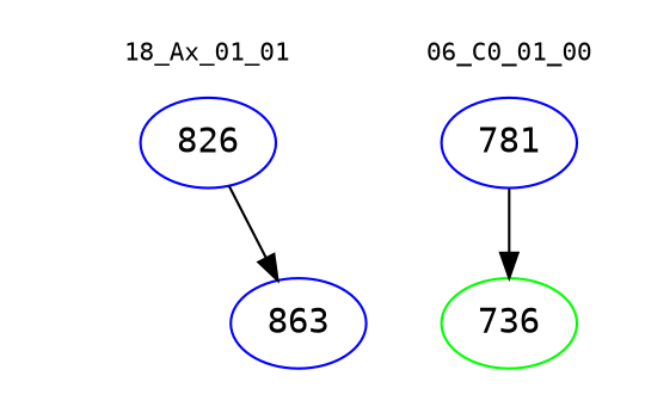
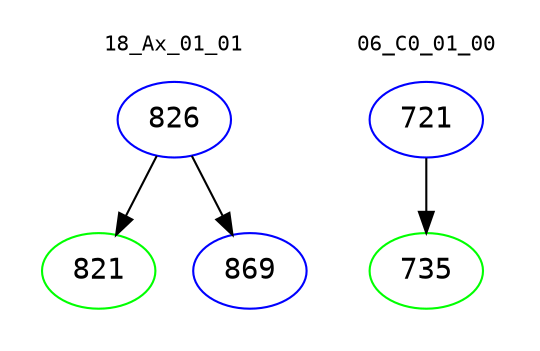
  digraph {
    fontname="DejaVu Sans Mono"
    node [color=blue fontname="DejaVu Sans Mono"]
    edge [color=black fontname="DejaVu Sans Mono"]
    n1 [label=826]
-   n3 [label=863]
-   n4 [label=781]
-   n5 [color=green label=736]
+   n2 [color=green label=821]
+   n3 [label=869]
+   n4 [label=721]
+   n5 [color=green label=735]
    subgraph cluster_1 {
      color=white
      fontsize=10
      label="18_Ax_01_01"
      n1
+     n2
      n3
    }
    subgraph cluster_2 {
      color=white
      fontsize=10
      label="06_C0_01_00"
      n4
      n5
    }
+   n1 -> n2
    n1 -> n3
    n4 -> n5
  }
